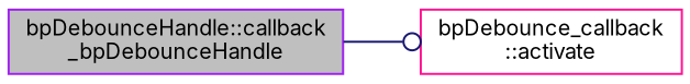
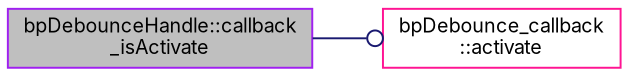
  digraph {
    rankdir=LR
    fontname=Inter
    node [fontname=Inter fontsize=10 shape=record style=filled]
-   n1 [color=purple fillcolor=grey75 fontcolor=black height=0.2 label="bpDebounceHandle::callback\l_bpDebounceHandle" width=0.4]
+   n1 [color=purple fillcolor=grey75 fontcolor=black height=0.2 label="bpDebounceHandle::callback\l_isActivate" width=0.4]
    n2 [color=deeppink fillcolor=white height=0.2 label="bpDebounce_callback\l::activate" width=0.4]
    n1 -> n2 [color=midnightblue fontname=Inter fontsize=10 labelfontname=Helvetica labelfontsize=10 style=solid arrowhead=odot]
  }
